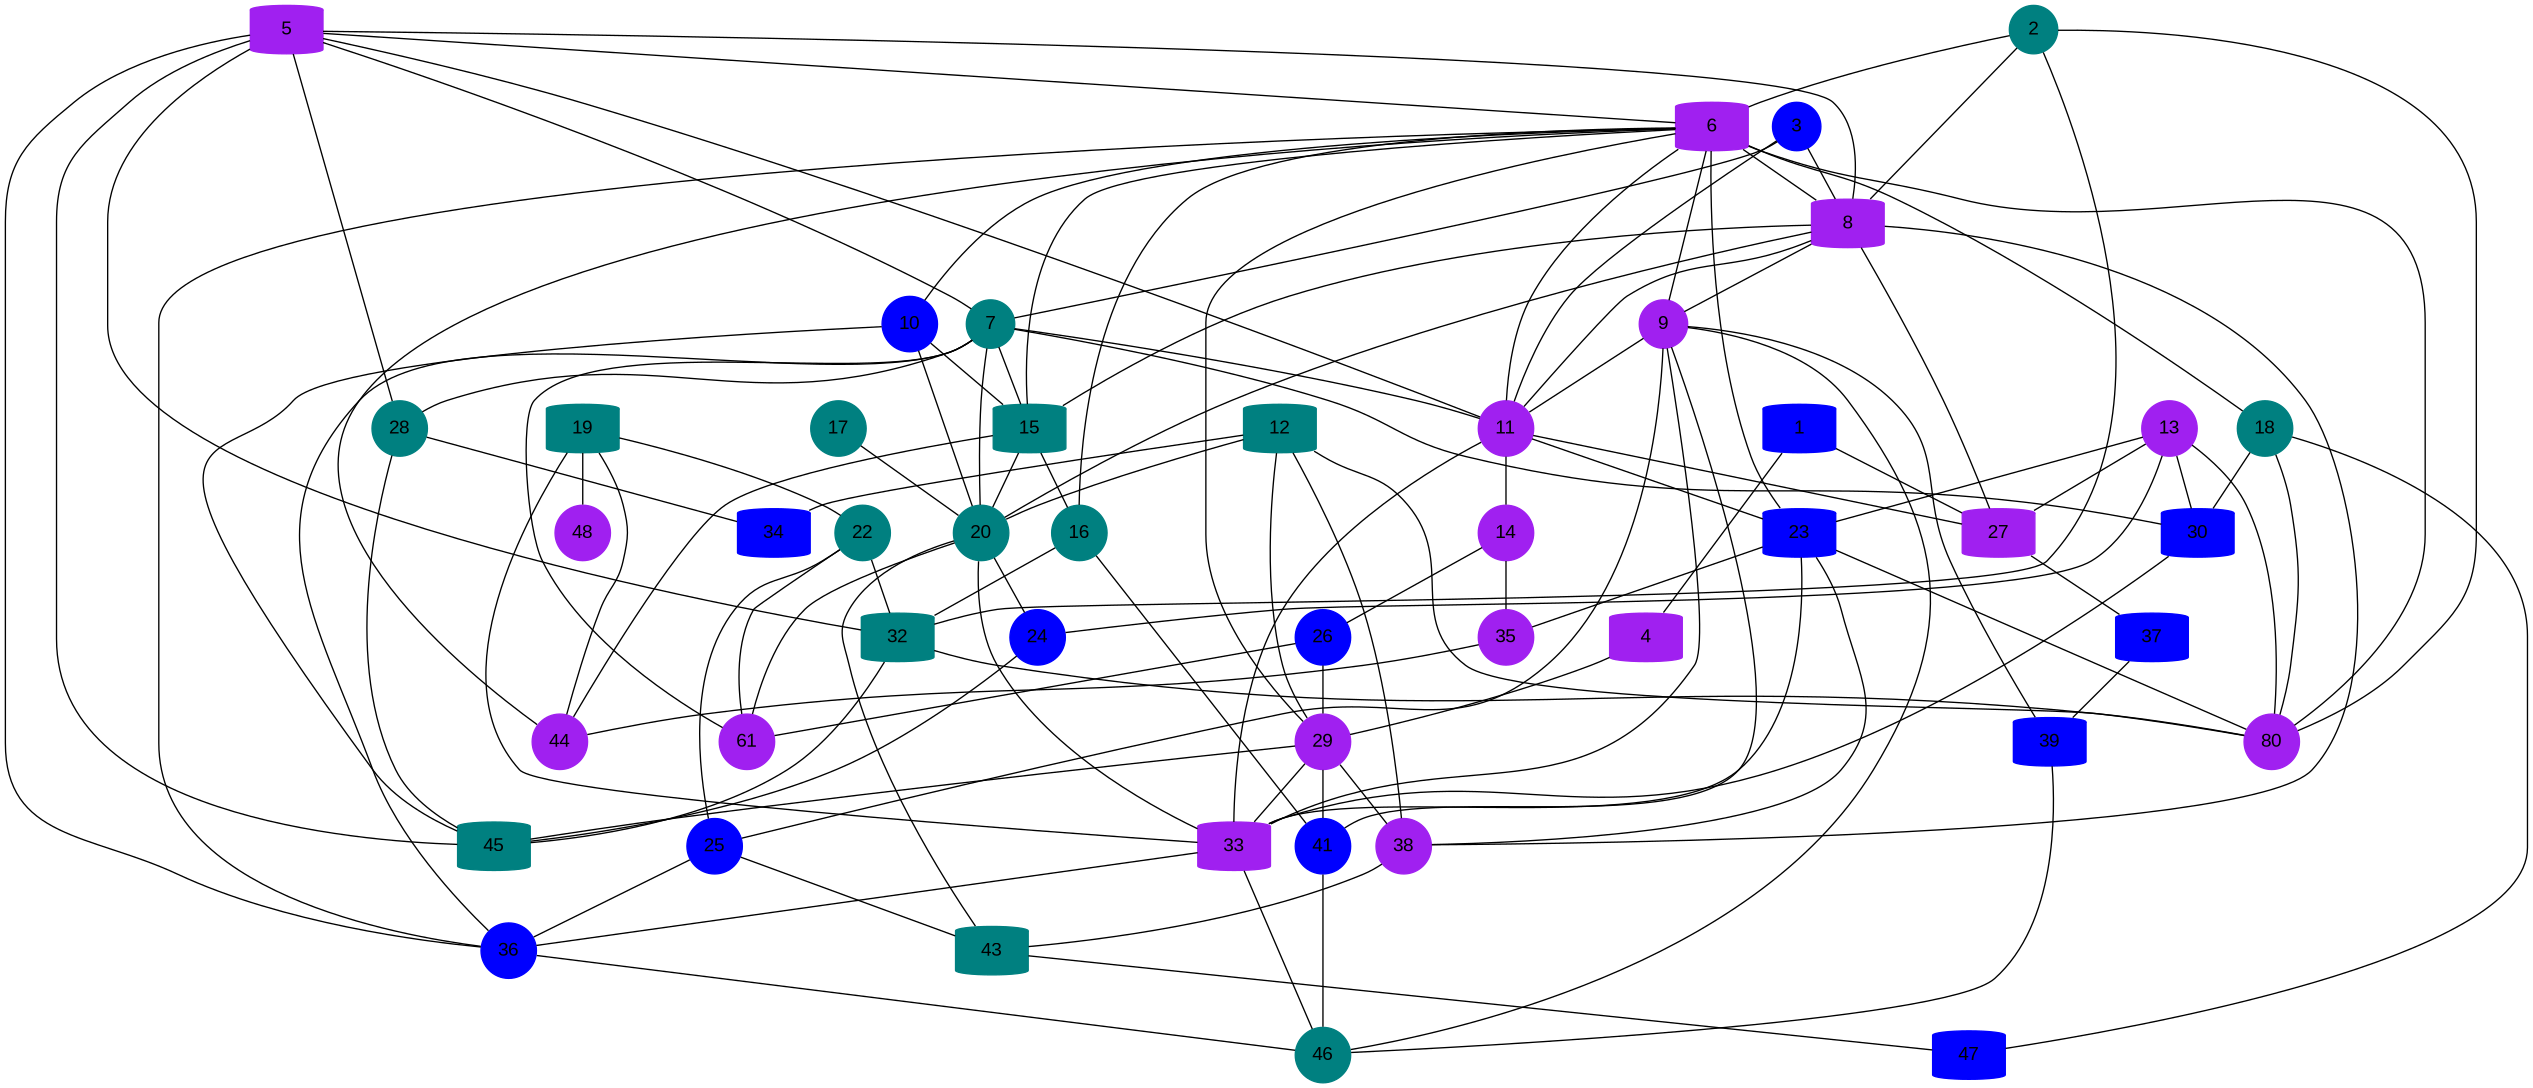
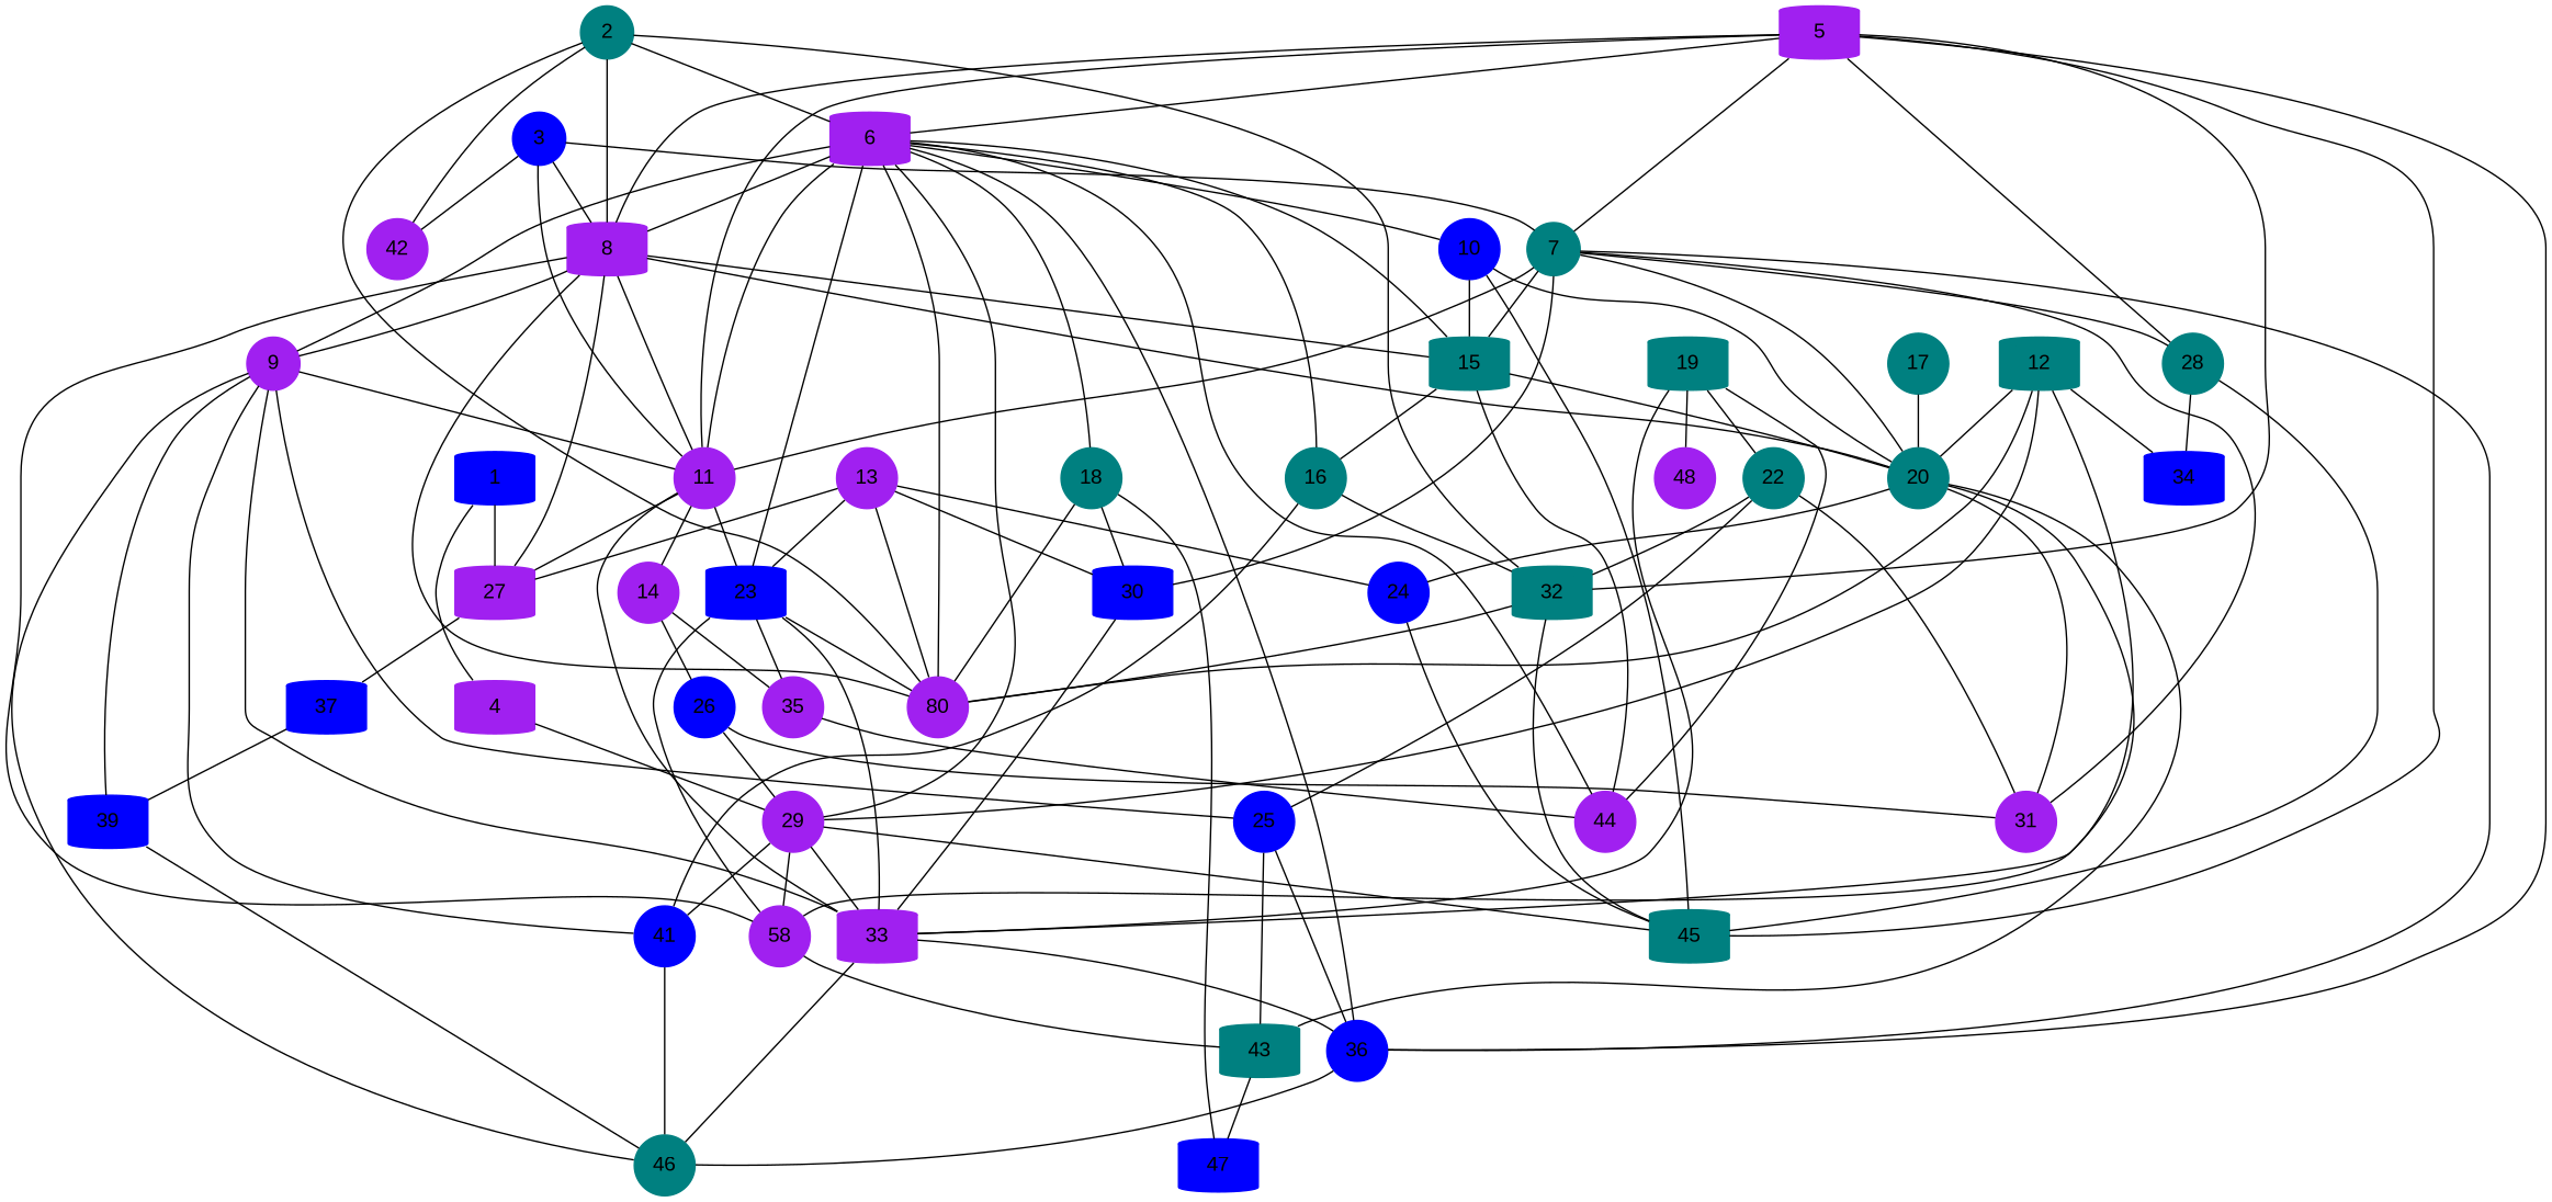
  graph {
    fontname="Liberation Sans"
    node [color=purple fontname="Liberation Sans" shape=circle style=filled]
    edge [fontname="Liberation Sans" weight=1.0]
    1 [color=blue shape=cylinder]
    4 [shape=cylinder]
    27 [shape=cylinder]
    29
    37 [color=blue shape=cylinder]
    2 [color=teal]
    6 [shape=cylinder]
    8 [shape=cylinder]
    32 [color=teal shape=cylinder]
    n10 [label=80]
+   42
    11
    36 [color=blue]
    9
    10 [color=blue]
    15 [color=teal shape=cylinder]
    16 [color=teal]
    18 [color=teal]
    23 [color=blue shape=cylinder]
    44
    20 [color=teal]
-   38
+   38 [label=58]
    45 [color=teal shape=cylinder]
    3 [color=blue]
    7 [color=teal]
    28 [color=teal]
    30 [color=blue shape=cylinder]
-   31 [label=61]
+   31
    33 [shape=cylinder]
    14
    41 [color=blue]
    5 [shape=cylinder]
    34 [color=blue shape=cylinder]
    46 [color=teal]
    25 [color=blue]
    39 [color=blue shape=cylinder]
    47 [color=blue shape=cylinder]
    35
    24 [color=blue]
    43 [color=teal shape=cylinder]
    13
    26 [color=blue]
    12 [color=teal shape=cylinder]
    17 [color=teal]
    19 [color=teal shape=cylinder]
    22 [color=teal]
    48
    1 -- 4
    1 -- 27
    4 -- 29 [weight=2.0]
    27 -- 37
    29 -- 38
    29 -- 45
    29 -- 33 [weight=2.0]
    29 -- 41
    37 -- 39
    2 -- 6
    2 -- 8
    2 -- 32
    2 -- n10
+   2 -- 42
    6 -- 29
    6 -- 8 [weight=2.0]
    6 -- n10 [weight=2.0]
    6 -- 11
    6 -- 36
    6 -- 9
    6 -- 10
    6 -- 15
    6 -- 16
    6 -- 18
    6 -- 23 [weight=5.0]
    6 -- 44
    8 -- 27
+   8 -- n10
    8 -- 11 [weight=2.0]
    8 -- 9
    8 -- 15
    8 -- 20 [weight=3.0]
    8 -- 38
    32 -- n10
    32 -- 45
    11 -- 27
    11 -- 23
    11 -- 33
    11 -- 14
    36 -- 46
    9 -- 11
    9 -- 33
    9 -- 41
    9 -- 46
    9 -- 25
    9 -- 39
    10 -- 15
    10 -- 20
    10 -- 45
    15 -- 16
    15 -- 44
    15 -- 20
    16 -- 32
    16 -- 41
    18 -- n10
    18 -- 30
    18 -- 47
    23 -- n10
    23 -- 38
    23 -- 33
    23 -- 35
    20 -- 31
    20 -- 33
    20 -- 24
    20 -- 43
    38 -- 43
    3 -- 8 [weight=4.0]
+   3 -- 42
    3 -- 11 [weight=2.0]
    3 -- 7 [weight=2.0]
    7 -- 11
    7 -- 36
    7 -- 15 [weight=2.0]
    7 -- 20
    7 -- 28
    7 -- 30
    7 -- 31
    28 -- 45
    28 -- 34
    30 -- 33
    33 -- 36
    33 -- 46
    14 -- 35
    14 -- 26
    41 -- 46
    5 -- 6
    5 -- 8
    5 -- 32
    5 -- 11
    5 -- 36
    5 -- 45
    5 -- 7
    5 -- 28
    25 -- 36
    25 -- 43
    39 -- 46
    35 -- 44
    24 -- 45
    43 -- 47
    13 -- 27
    13 -- n10 [weight=2.0]
    13 -- 23
    13 -- 30
    13 -- 24
    26 -- 29
    26 -- 31
    12 -- 29 [weight=2.0]
    12 -- n10
    12 -- 20 [weight=2.0]
    12 -- 38
    12 -- 34
    17 -- 20 [weight=2.0]
    19 -- 44
    19 -- 33 [weight=2.0]
    19 -- 22
    19 -- 48
    22 -- 32 [weight=2.0]
    22 -- 31
    22 -- 25
  }
